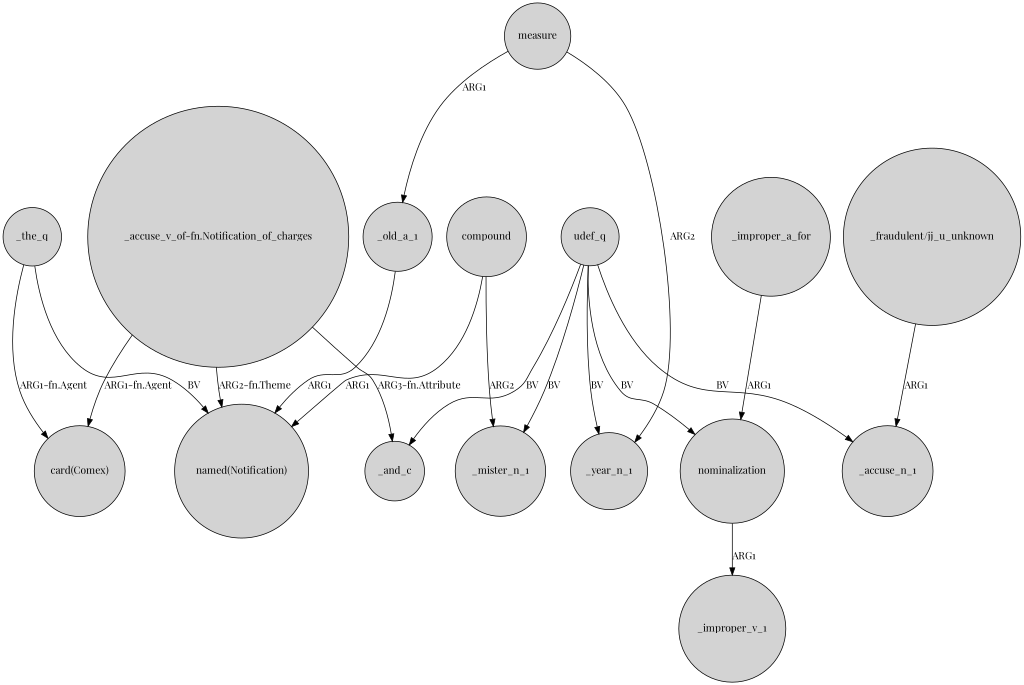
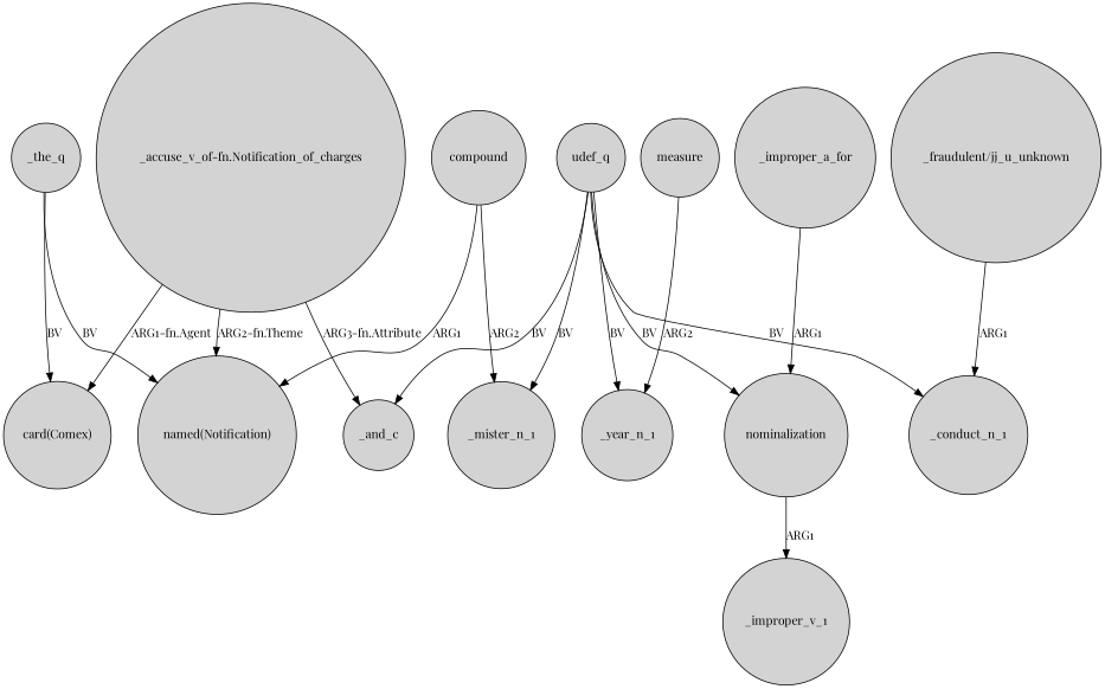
  digraph {
    fontname="Playfair Display"
    node [fontname="Playfair Display" shape=circle style=filled]
    edge [fontname="Playfair Display"]
    n1 [label="named(Notification)"]
    "_accuse_v_of-fn.Notification_of_charges"
    n3 [label="card(Comex)"]
    _and_c
    measure
    _year_n_1
-   _old_a_1
    _improper_a_for
    nominalization
    n10 [label=_improper_v_1]
    compound
    _mister_n_1
    udef_q
-   _conduct_n_1 [label=_accuse_n_1]
+   _conduct_n_1
    _the_q
    "_fraudulent/jj_u_unknown"
    "_accuse_v_of-fn.Notification_of_charges" -> n1 [label="ARG2-fn.Theme"]
    "_accuse_v_of-fn.Notification_of_charges" -> n3 [label="ARG1-fn.Agent"]
    "_accuse_v_of-fn.Notification_of_charges" -> _and_c [label="ARG3-fn.Attribute"]
    measure -> _year_n_1 [label=ARG2]
-   measure -> _old_a_1 [label=ARG1]
-   _old_a_1 -> n1 [label=ARG1]
    _improper_a_for -> nominalization [label=ARG1]
    nominalization -> n10 [label=ARG1]
    compound -> n1 [label=ARG1]
    compound -> _mister_n_1 [label=ARG2]
    udef_q -> _and_c [label=BV]
    udef_q -> _year_n_1 [label=BV]
    udef_q -> nominalization [label=BV]
    udef_q -> _mister_n_1 [label=BV]
    udef_q -> _conduct_n_1 [label=BV]
    _the_q -> n1 [label=BV]
-   _the_q -> n3 [label="ARG1-fn.Agent"]
+   _the_q -> n3 [label=BV]
    "_fraudulent/jj_u_unknown" -> _conduct_n_1 [label=ARG1]
  }
